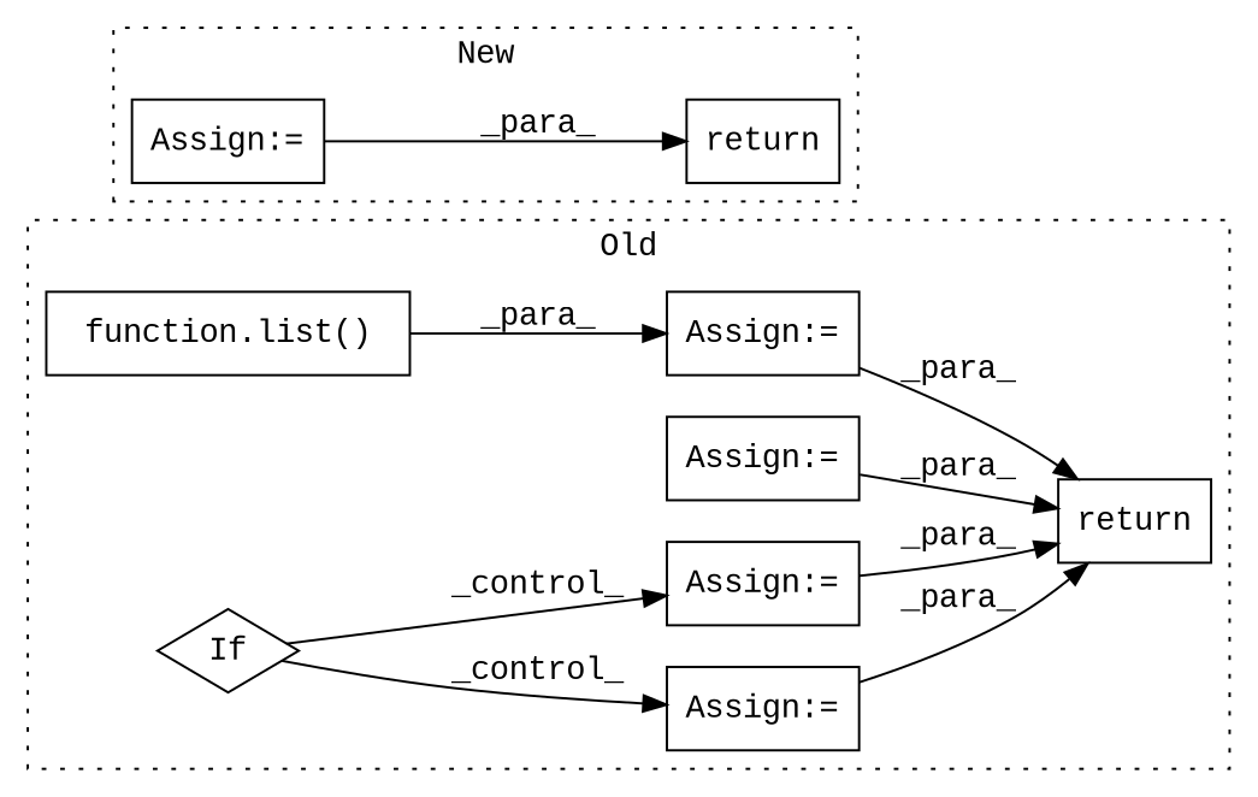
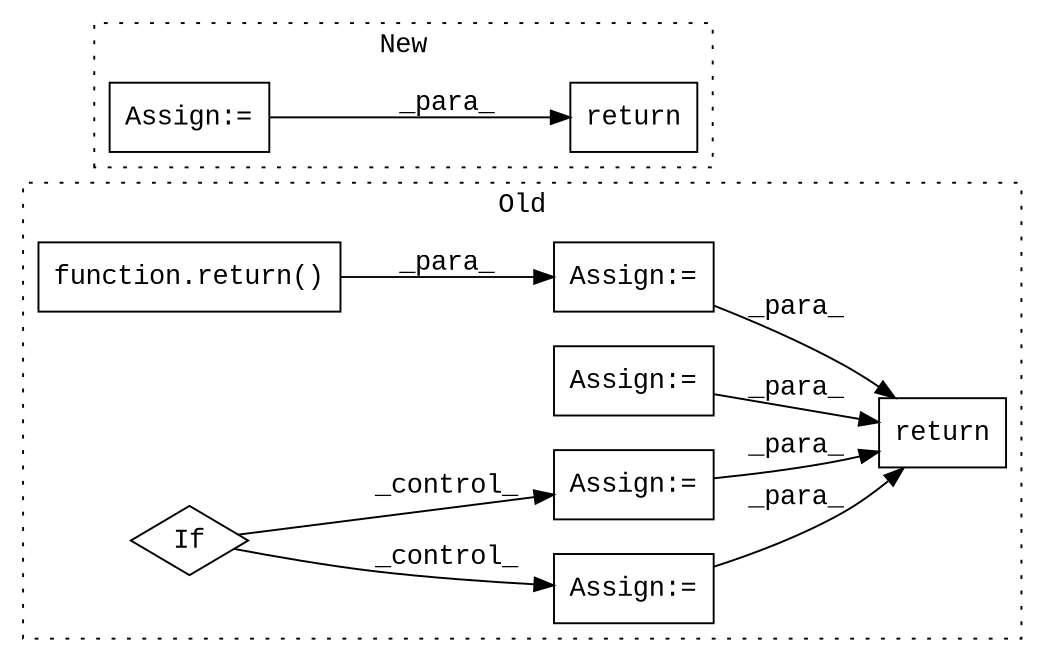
  digraph {
    rankdir=LR
    fontname="Liberation Mono"
    node [a=68 l=3 shape=box fontname="Liberation Mono"]
    edge [fontname="Liberation Mono"]
-   n1 [a=75 l="5,1" label="function.list()" s="4818,4862"]
+   n1 [a=75 l="5,1" label="function.return()" s="4818,4862"]
    n2 [label="Assign:=" s=4815]
    n3 [a=93 l=7 label=return s=5438]
    n4 [label="Assign:=" s=5301]
    n5 [label="Assign:=" s=5426]
    n6 [label="Assign:=" s=4980]
    n7 [a=96 label=If s=5159 shape=diamond]
    n8 [a=93 l=7 label=return s=4764]
    n9 [label="Assign:=" s=4722]
    subgraph cluster_1 {
      label=Old
      style=dotted
      n1
      n2
      n3
      n4
      n5
      n6
      n7
    }
    subgraph cluster_2 {
      label=New
      style=dotted
      n8
      n9
    }
    n1 -> n2 [label=_para_]
    n2 -> n3 [label=_para_]
    n4 -> n3 [label=_para_]
    n5 -> n3 [label=_para_]
    n6 -> n3 [label=_para_]
    n7 -> n4 [label=_control_]
    n7 -> n5 [label=_control_]
    n9 -> n8 [label=_para_]
  }
